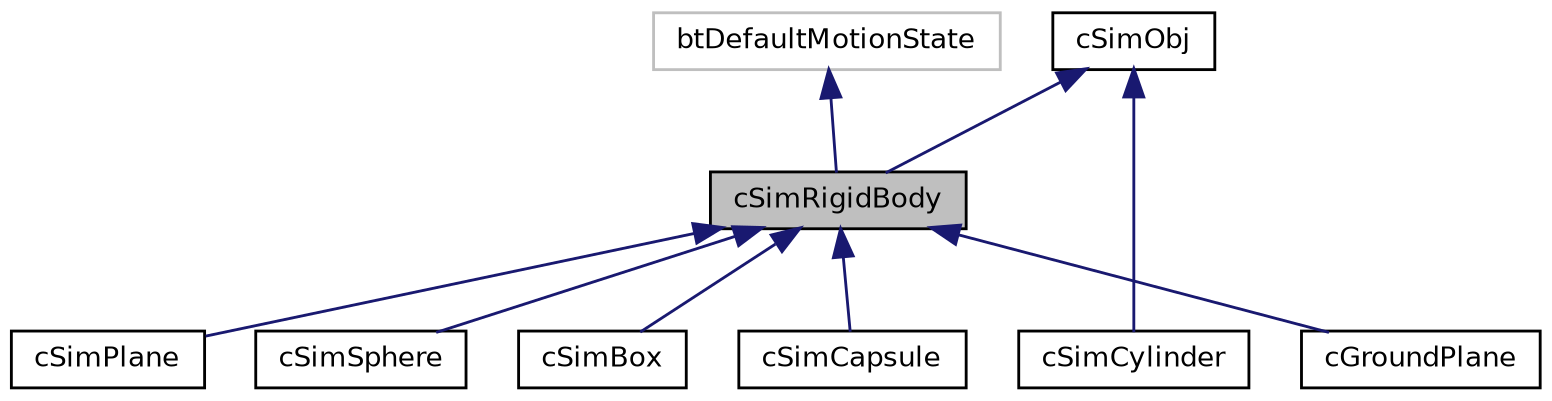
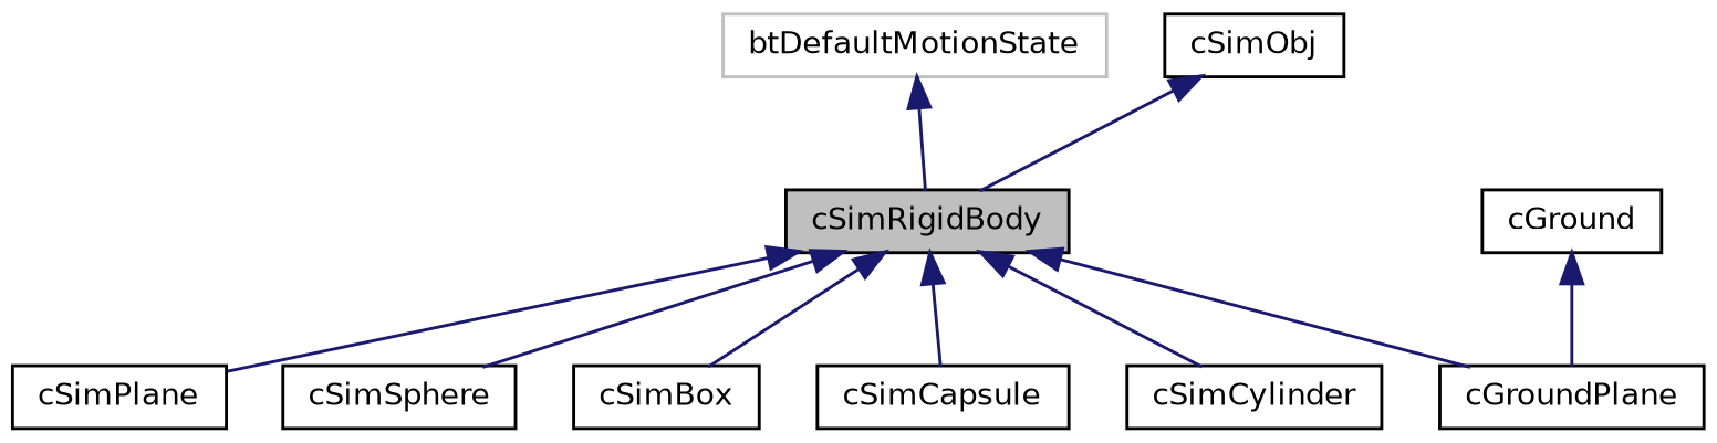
  digraph {
    node [color=black fillcolor=white fontname=Helvetica fontsize=10 shape=record style=filled]
    edge [color=midnightblue dir=back fontname=Helvetica fontsize=10 labelfontname=Helvetica labelfontsize=10 style=solid]
    n1 [fillcolor=grey75 fontcolor=black height=0.2 label=cSimRigidBody width=0.4]
    n2 [height=0.2 label=cSimBox width=0.4]
    n3 [height=0.2 label=cSimCapsule width=0.4]
    n4 [height=0.2 label=cSimCylinder width=0.4]
    n5 [height=0.2 label=cSimPlane width=0.4]
    n6 [height=0.2 label=cSimSphere width=0.4]
    n7 [height=0.2 label=cGroundPlane width=0.4]
+   n8 [height=0.2 label=cGround width=0.4]
    n9 [height=0.2 label=cSimObj width=0.4]
    n10 [color=grey75 height=0.2 label=btDefaultMotionState width=0.4]
    n1 -> n2
    n1 -> n3
-   n9 -> n4
+   n1 -> n4
    n1 -> n5
    n1 -> n6
    n1 -> n7
+   n8 -> n7
    n9 -> n1
    n10 -> n1
  }
